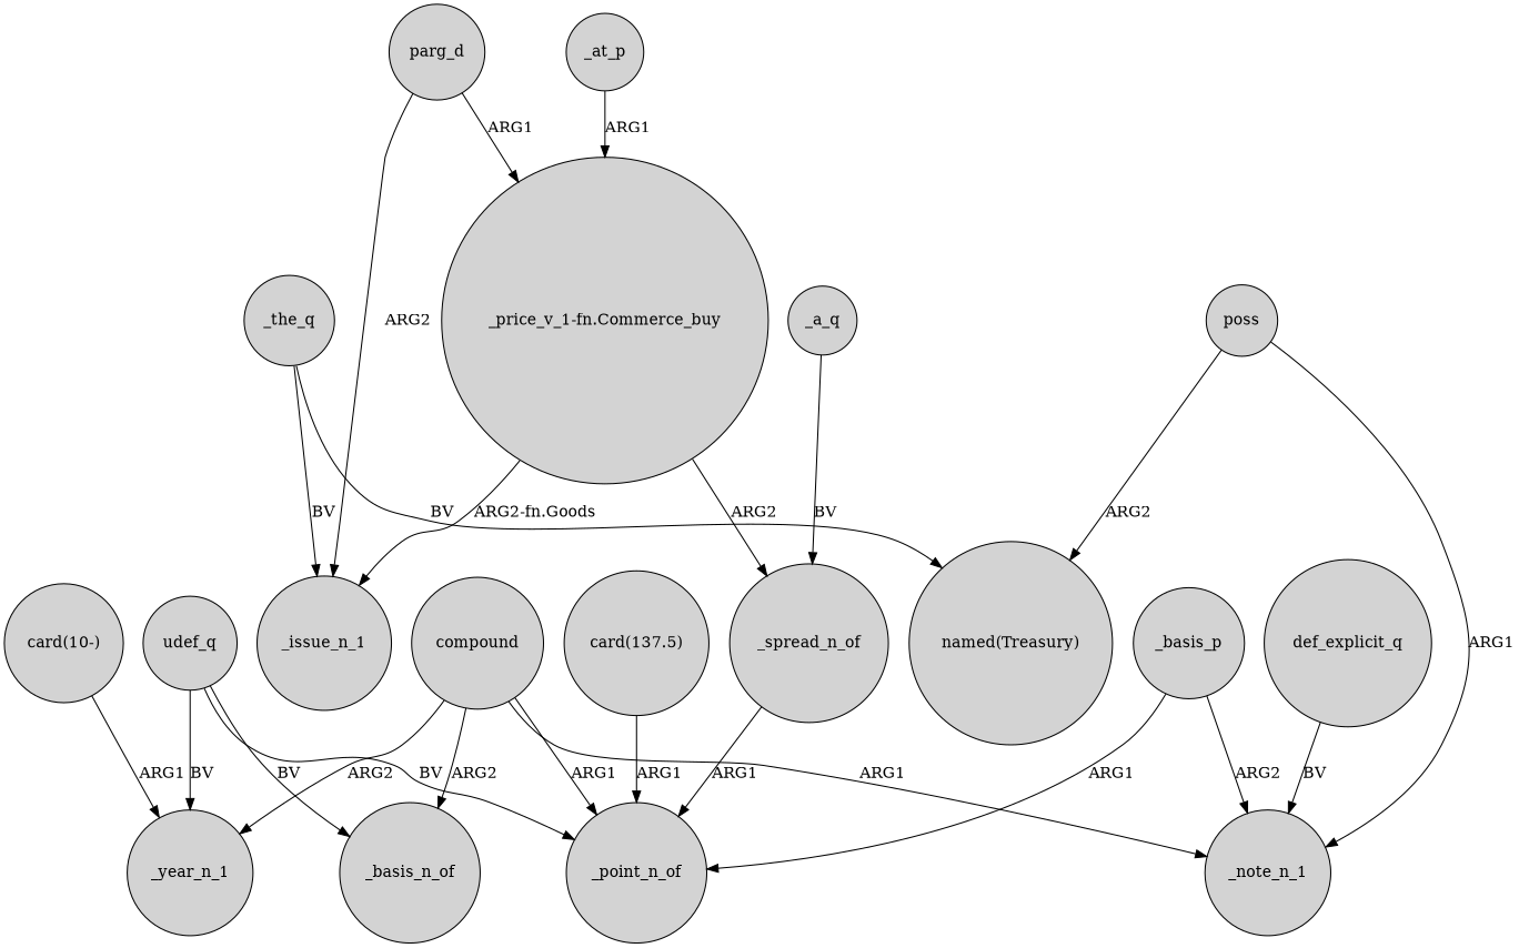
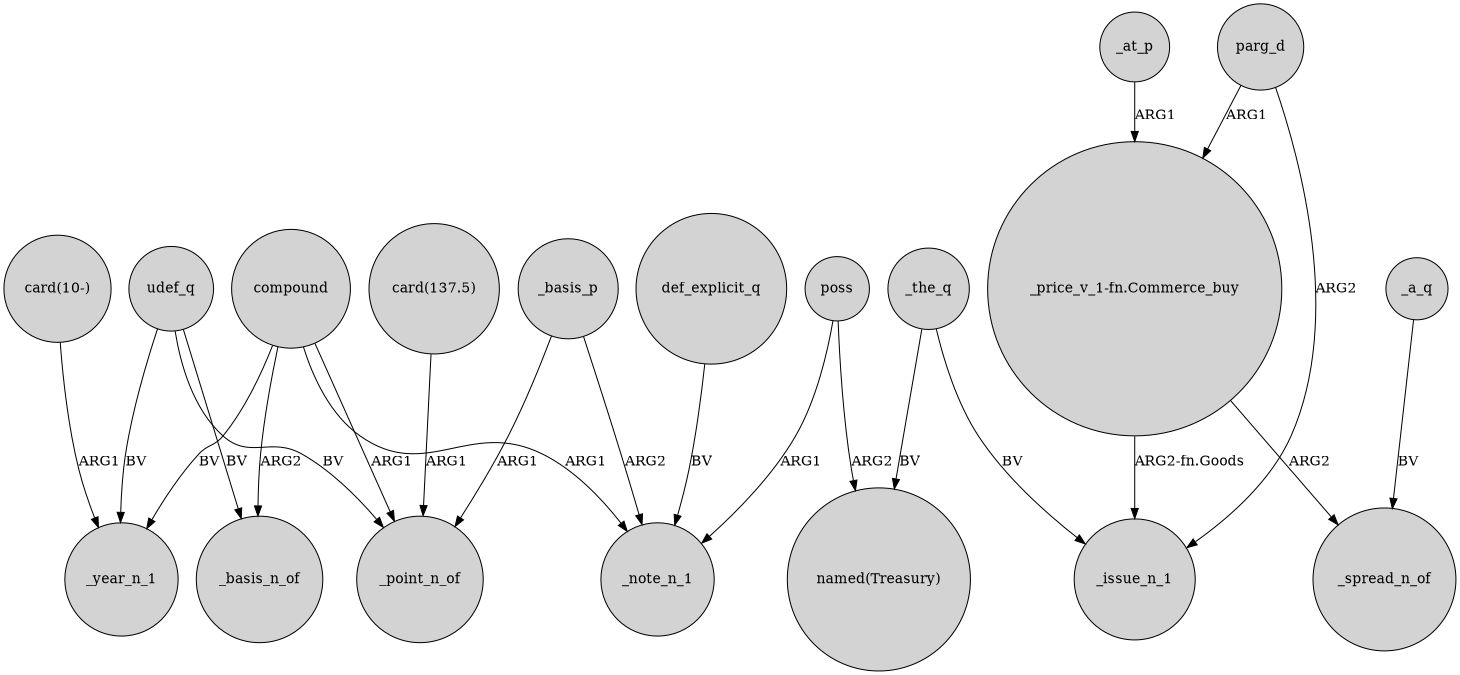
  digraph {
    node [shape=circle style=filled]
    udef_q
    _basis_n_of
    _point_n_of
    _year_n_1
    "_price_v_1-fn.Commerce_buy"
    _issue_n_1
    _spread_n_of
    poss
    "named(Treasury)"
    _note_n_1
    n11 [label=_basis_p]
    _at_p
    parg_d
    def_explicit_q
    compound
    "card(137.5)"
    _the_q
    _a_q
    "card(10-)"
    udef_q -> _basis_n_of [label=BV]
    udef_q -> _point_n_of [label=BV]
    udef_q -> _year_n_1 [label=BV]
    "_price_v_1-fn.Commerce_buy" -> _issue_n_1 [label="ARG2-fn.Goods"]
    "_price_v_1-fn.Commerce_buy" -> _spread_n_of [label=ARG2]
-   _spread_n_of -> _point_n_of [label=ARG1]
    poss -> "named(Treasury)" [label=ARG2]
    poss -> _note_n_1 [label=ARG1]
    n11 -> _point_n_of [label=ARG1]
    n11 -> _note_n_1 [label=ARG2]
    _at_p -> "_price_v_1-fn.Commerce_buy" [label=ARG1]
    parg_d -> "_price_v_1-fn.Commerce_buy" [label=ARG1]
    parg_d -> _issue_n_1 [label=ARG2]
    def_explicit_q -> _note_n_1 [label=BV]
    compound -> _basis_n_of [label=ARG2]
    compound -> _point_n_of [label=ARG1]
-   compound -> _year_n_1 [label=ARG2]
+   compound -> _year_n_1 [label=BV]
    compound -> _note_n_1 [label=ARG1]
    "card(137.5)" -> _point_n_of [label=ARG1]
    _the_q -> _issue_n_1 [label=BV]
    _the_q -> "named(Treasury)" [label=BV]
    _a_q -> _spread_n_of [label=BV]
    "card(10-)" -> _year_n_1 [label=ARG1]
  }
